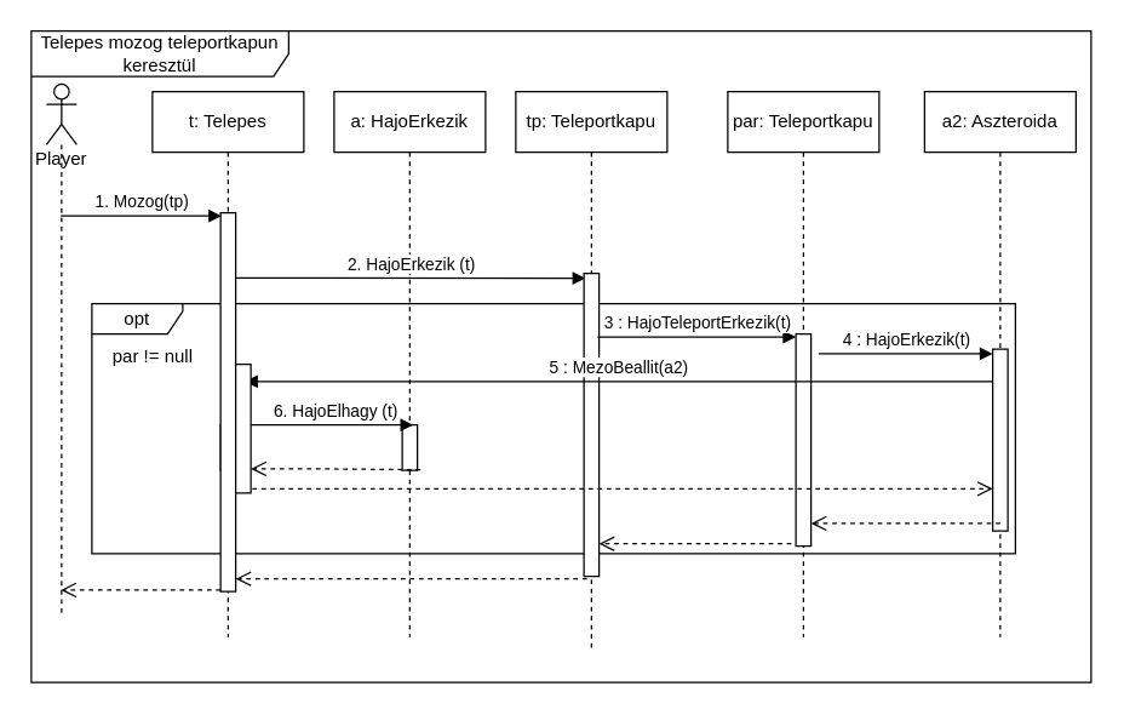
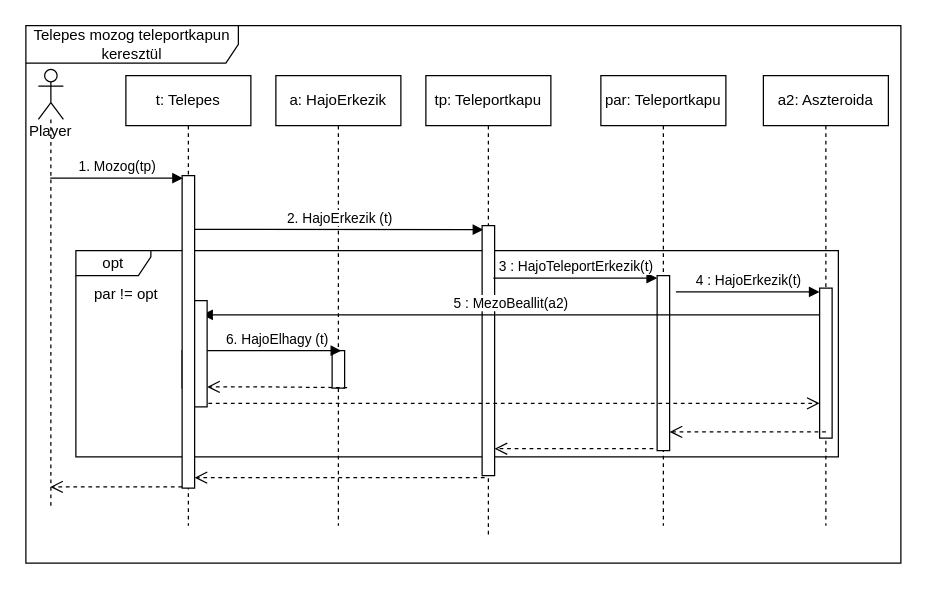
  <mxCell id="0" />
  <mxCell id="1" parent="0" />
  <mxCell id="2" value="opt" style="shape=umlFrame;whiteSpace=wrap;html=1;width=60;height=20;" parent="1" vertex="1"><mxGeometry x="60" y="200" width="610" height="165" as="geometry" /></mxCell>
  <mxCell id="3" value="Telepes mozog teleportkapun keresztül" style="shape=umlFrame;whiteSpace=wrap;html=1;width=170;height=30;" parent="1" vertex="1"><mxGeometry x="20" y="20" width="700" height="430" as="geometry" /></mxCell>
  <mxCell id="4" value="t: Telepes" style="shape=umlLifeline;perimeter=lifelinePerimeter;whiteSpace=wrap;html=1;container=1;collapsible=0;recursiveResize=0;outlineConnect=0;" parent="1" vertex="1"><mxGeometry x="100" y="60" width="100" height="360" as="geometry" /></mxCell>
  <mxCell id="5" value="a: HajoErkezik" style="shape=umlLifeline;perimeter=lifelinePerimeter;whiteSpace=wrap;html=1;container=1;collapsible=0;recursiveResize=0;outlineConnect=0;" parent="1" vertex="1"><mxGeometry x="220" y="60" width="100" height="360" as="geometry" /></mxCell>
  <mxCell id="6" value="" style="html=1;points=[];perimeter=orthogonalPerimeter;" parent="5" vertex="1"><mxGeometry x="45" y="220" width="10" height="30" as="geometry" /></mxCell>
  <mxCell id="7" value="6. HajoElhagy (t)" style="html=1;verticalAlign=bottom;endArrow=block;entryX=0.733;entryY=0;entryDx=0;entryDy=0;entryPerimeter=0;" parent="1" source="28" target="6" edge="1"><mxGeometry x="0.047" relative="1" as="geometry"><mxPoint x="150.7" y="120" as="sourcePoint" /><mxPoint as="offset" /></mxGeometry></mxCell>
  <mxCell id="8" value="" style="html=1;verticalAlign=bottom;endArrow=open;dashed=1;endSize=8;exitX=1.2;exitY=0.987;exitDx=0;exitDy=0;exitPerimeter=0;" parent="1" source="6" target="28" edge="1"><mxGeometry relative="1" as="geometry"><mxPoint x="156.2" y="160" as="targetPoint" /><mxPoint x="323.2" y="152" as="sourcePoint" /><Array as="points"><mxPoint x="210" y="309" /></Array></mxGeometry></mxCell>
  <mxCell id="9" value="2. HajoErkezik (t)" style="html=1;verticalAlign=bottom;endArrow=block;exitX=1;exitY=0.172;exitDx=0;exitDy=0;exitPerimeter=0;entryX=0.1;entryY=0.016;entryDx=0;entryDy=0;entryPerimeter=0;" parent="1" source="11" target="17" edge="1"><mxGeometry relative="1" as="geometry"><mxPoint x="158.2" y="194.75" as="sourcePoint" /><mxPoint x="390.7" y="194.75" as="targetPoint" /></mxGeometry></mxCell>
  <mxCell id="10" value="" style="html=1;points=[];perimeter=orthogonalPerimeter;" parent="1" vertex="1"><mxGeometry x="145" y="280" width="10" height="30" as="geometry" /></mxCell>
  <mxCell id="11" value="" style="html=1;points=[];perimeter=orthogonalPerimeter;" parent="1" vertex="1"><mxGeometry x="145" y="140" width="10" height="250" as="geometry" /></mxCell>
  <mxCell id="12" value="1. Mozog(tp)" style="html=1;verticalAlign=bottom;endArrow=block;entryX=0.067;entryY=0.008;entryDx=0;entryDy=0;entryPerimeter=0;" parent="1" source="15" target="11" edge="1"><mxGeometry x="-0.005" relative="1" as="geometry"><mxPoint x="10" y="142" as="sourcePoint" /><mxPoint as="offset" /></mxGeometry></mxCell>
  <mxCell id="13" value="" style="html=1;verticalAlign=bottom;endArrow=open;dashed=1;endSize=8;exitX=0;exitY=0.996;exitDx=0;exitDy=0;exitPerimeter=0;" parent="1" source="11" target="15" edge="1"><mxGeometry x="-0.11" y="-55" relative="1" as="geometry"><mxPoint x="20" y="368" as="targetPoint" /><Array as="points" /><mxPoint as="offset" /></mxGeometry></mxCell>
  <mxCell id="14" value="" style="html=1;verticalAlign=bottom;endArrow=open;dashed=1;endSize=8;exitX=0.2;exitY=1.008;exitDx=0;exitDy=0;exitPerimeter=0;" parent="1" source="17" target="11" edge="1"><mxGeometry x="-0.095" relative="1" as="geometry"><mxPoint x="160" y="382" as="targetPoint" /><mxPoint x="490" y="355" as="sourcePoint" /><mxPoint as="offset" /></mxGeometry></mxCell>
  <mxCell id="15" value="Player" style="shape=umlLifeline;participant=umlActor;perimeter=lifelinePerimeter;whiteSpace=wrap;html=1;container=1;collapsible=0;recursiveResize=0;verticalAlign=top;spacingTop=36;outlineConnect=0;" parent="1" vertex="1"><mxGeometry x="30" y="55" width="20" height="350" as="geometry" /></mxCell>
  <mxCell id="16" value="tp: Teleportkapu" style="shape=umlLifeline;perimeter=lifelinePerimeter;whiteSpace=wrap;html=1;container=1;collapsible=0;recursiveResize=0;outlineConnect=0;" parent="1" vertex="1"><mxGeometry x="340" y="60" width="100" height="370" as="geometry" /></mxCell>
  <mxCell id="17" value="" style="html=1;points=[];perimeter=orthogonalPerimeter;" parent="16" vertex="1"><mxGeometry x="45" y="120" width="10" height="200" as="geometry" /></mxCell>
  <mxCell id="18" value="par: Teleportkapu" style="shape=umlLifeline;perimeter=lifelinePerimeter;whiteSpace=wrap;html=1;container=1;collapsible=0;recursiveResize=0;outlineConnect=0;" parent="1" vertex="1"><mxGeometry x="480" y="60" width="100" height="360" as="geometry" /></mxCell>
  <mxCell id="19" value="" style="html=1;points=[];perimeter=orthogonalPerimeter;" parent="18" vertex="1"><mxGeometry x="45" y="160" width="10" height="140" as="geometry" /></mxCell>
  <mxCell id="20" value="a2: Aszteroida" style="shape=umlLifeline;perimeter=lifelinePerimeter;whiteSpace=wrap;html=1;container=1;collapsible=0;recursiveResize=0;outlineConnect=0;" parent="1" vertex="1"><mxGeometry x="610" y="60" width="100" height="360" as="geometry" /></mxCell>
  <mxCell id="21" value="" style="html=1;points=[];perimeter=orthogonalPerimeter;" parent="20" vertex="1"><mxGeometry x="45" y="170" width="10" height="120" as="geometry" /></mxCell>
  <mxCell id="22" value="3 : HajoTeleportErkezik(t)" style="html=1;verticalAlign=bottom;endArrow=block;entryX=0;entryY=0.014;entryDx=0;entryDy=0;entryPerimeter=0;" parent="1" target="19" edge="1"><mxGeometry width="80" relative="1" as="geometry"><mxPoint x="394" y="222" as="sourcePoint" /><mxPoint x="506.2" y="210" as="targetPoint" /><Array as="points" /></mxGeometry></mxCell>
  <mxCell id="23" value="4 : HajoErkezik(t)" style="html=1;verticalAlign=bottom;endArrow=block;entryX=0;entryY=0.025;entryDx=0;entryDy=0;entryPerimeter=0;" parent="1" target="21" edge="1"><mxGeometry width="80" relative="1" as="geometry"><mxPoint x="540" y="233" as="sourcePoint" /><mxPoint x="629.3" y="220.16" as="targetPoint" /></mxGeometry></mxCell>
  <mxCell id="24" value="" style="html=1;verticalAlign=bottom;endArrow=open;dashed=1;endSize=8;exitX=1.1;exitY=0.967;exitDx=0;exitDy=0;exitPerimeter=0;" parent="1" source="28" target="21" edge="1"><mxGeometry relative="1" as="geometry"><mxPoint x="705" y="310" as="sourcePoint" /><mxPoint x="625" y="310" as="targetPoint" /><Array as="points" /></mxGeometry></mxCell>
  <mxCell id="25" value="" style="html=1;verticalAlign=bottom;endArrow=open;dashed=1;endSize=8;" parent="1" target="19" edge="1"><mxGeometry relative="1" as="geometry"><mxPoint x="660" y="345" as="sourcePoint" /><mxPoint x="550" y="345" as="targetPoint" /></mxGeometry></mxCell>
  <mxCell id="26" value="" style="html=1;verticalAlign=bottom;endArrow=open;dashed=1;endSize=8;exitX=-0.3;exitY=0.989;exitDx=0;exitDy=0;exitPerimeter=0;" parent="1" source="19" target="17" edge="1"><mxGeometry relative="1" as="geometry"><mxPoint x="320" y="260" as="sourcePoint" /><mxPoint x="240" y="260" as="targetPoint" /></mxGeometry></mxCell>
  <mxCell id="27" value="5 : MezoBeallit(a2)" style="html=1;verticalAlign=bottom;endArrow=block;entryX=0.6;entryY=0.133;entryDx=0;entryDy=0;entryPerimeter=0;" parent="1" source="21" target="28" edge="1"><mxGeometry width="80" relative="1" as="geometry"><mxPoint x="1105" y="260" as="sourcePoint" /><mxPoint x="600" y="260" as="targetPoint" /><Array as="points" /></mxGeometry></mxCell>
  <mxCell id="28" value="" style="html=1;points=[];perimeter=orthogonalPerimeter;" parent="1" vertex="1"><mxGeometry x="155" y="240" width="10" height="85" as="geometry" /></mxCell>
- <mxCell id="29" value="par != null" style="text;html=1;align=center;verticalAlign=middle;resizable=0;points=[];autosize=1;" parent="1" vertex="1"><mxGeometry x="65" y="225" width="70" height="20" as="geometry" /></mxCell>
+ <mxCell id="29" value="par != opt" style="text;html=1;align=center;verticalAlign=middle;resizable=0;points=[];autosize=1;" parent="1" vertex="1"><mxGeometry x="65" y="225" width="70" height="20" as="geometry" /></mxCell>
